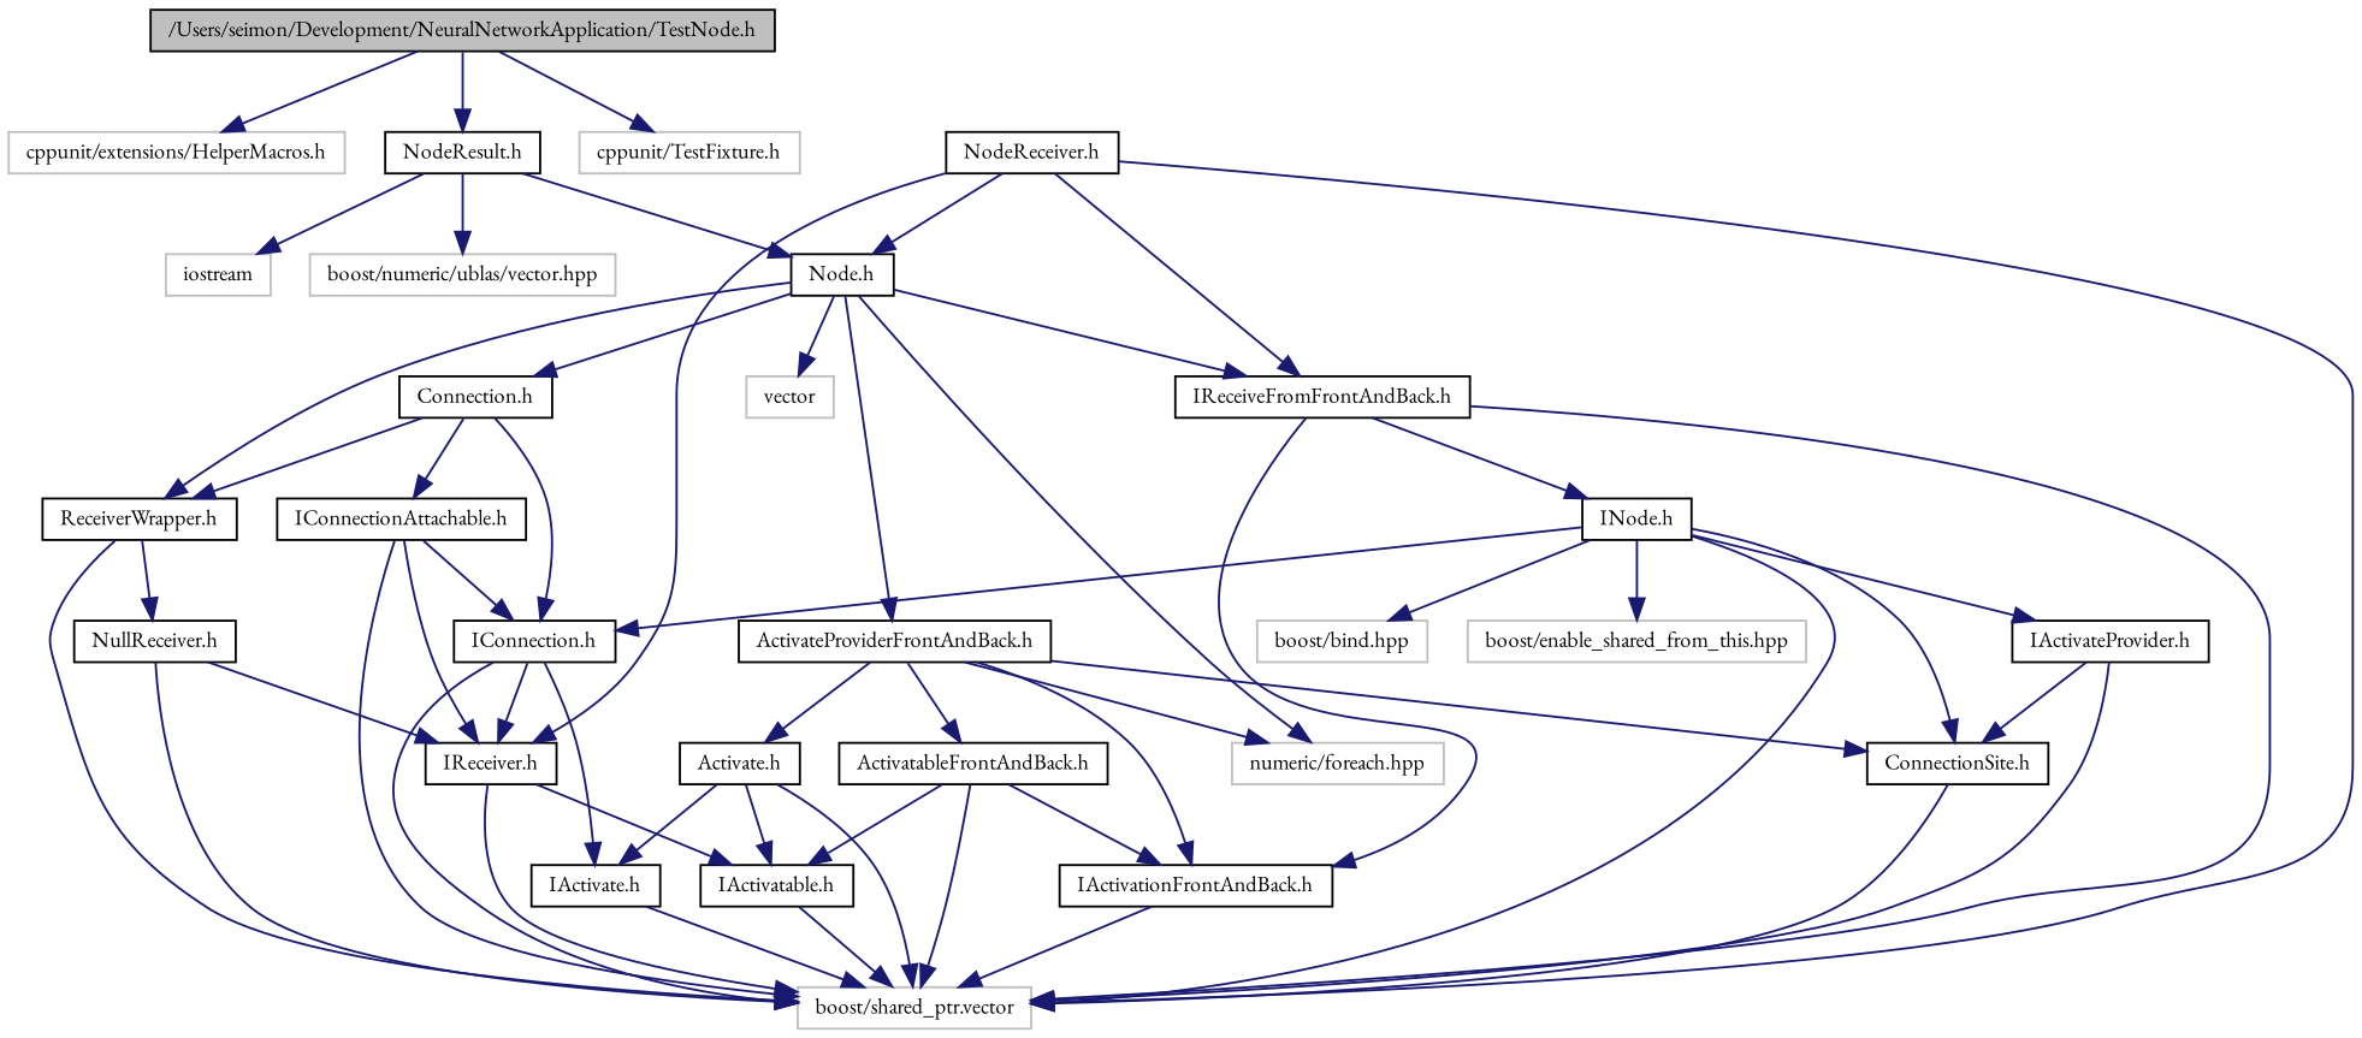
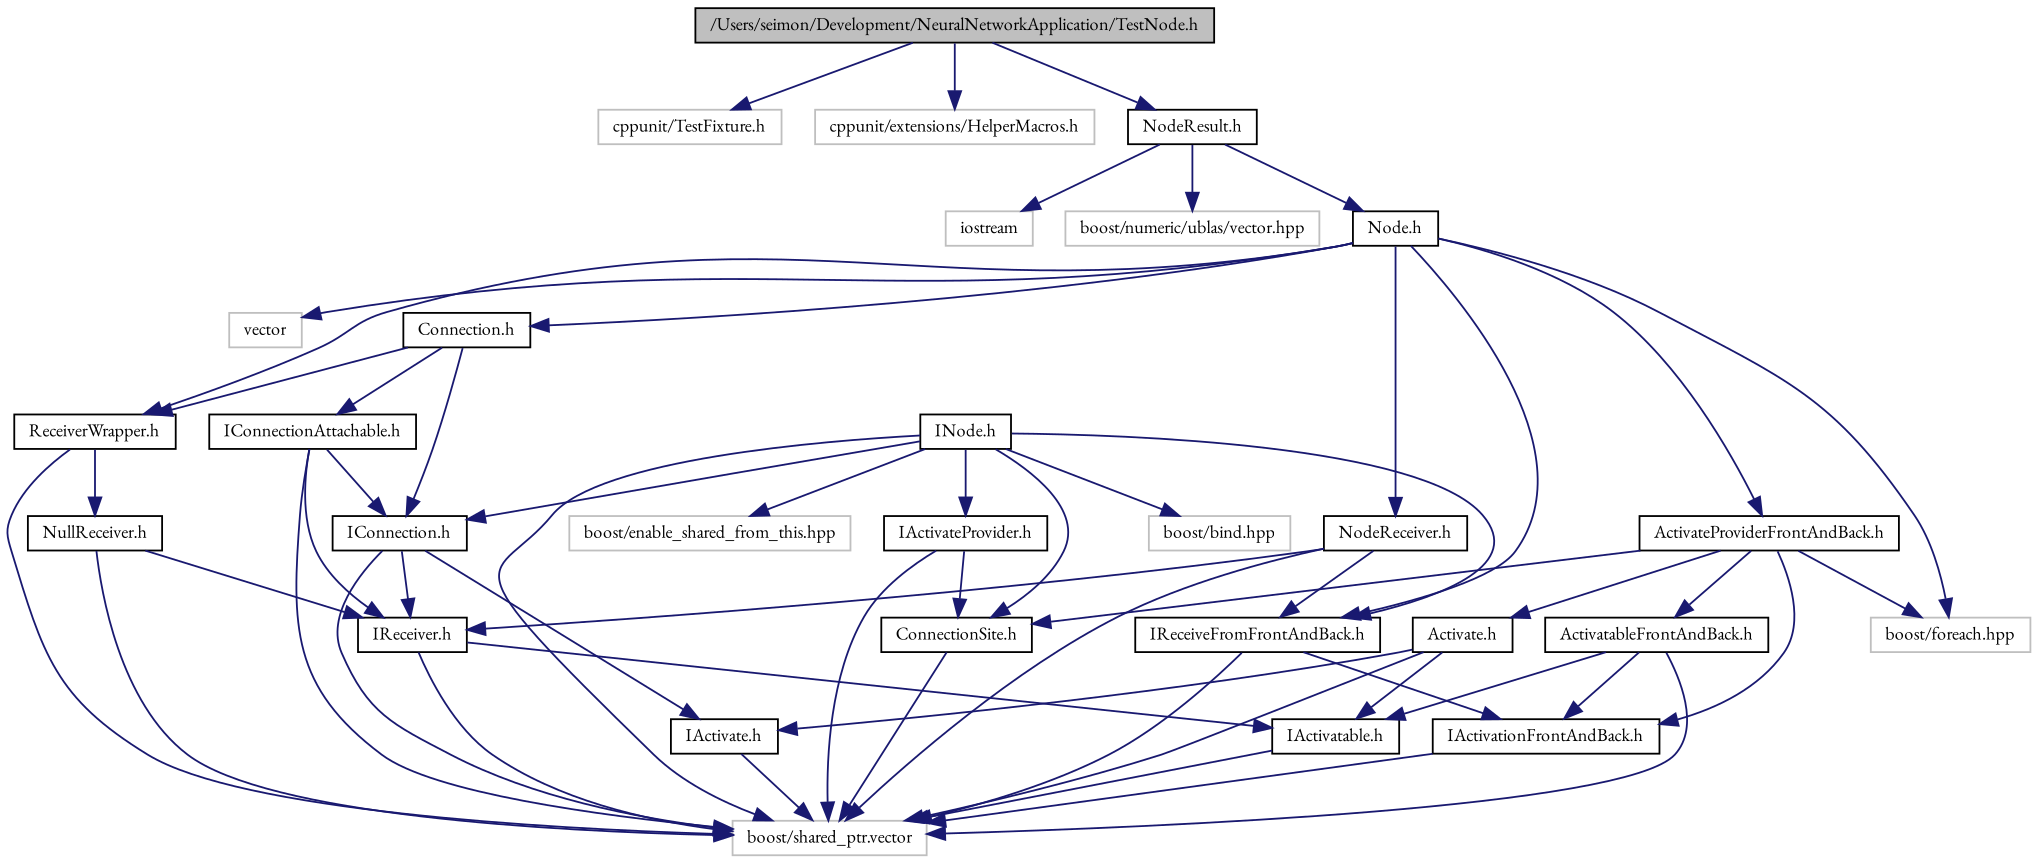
  digraph {
    fontname="EB Garamond"
    node [color=black fillcolor=white fontname="EB Garamond" fontsize=10 shape=record style=filled]
    edge [color=midnightblue fontname="EB Garamond" fontsize=10 labelfontname=Helvetica labelfontsize=10 style=solid]
    n1 [fillcolor=grey75 fontcolor=black height=0.2 label="/Users/seimon/Development/NeuralNetworkApplication/TestNode.h" width=0.4]
    n2 [color=grey75 height=0.2 label="cppunit/TestFixture.h" width=0.4]
    n3 [color=grey75 height=0.2 label="cppunit/extensions/HelperMacros.h" width=0.4]
    n4 [height=0.2 label="NodeResult.h" width=0.4]
    n5 [color=grey75 height=0.2 label=iostream width=0.4]
    n6 [color=grey75 height=0.2 label="boost/numeric/ublas/vector.hpp" width=0.4]
    n7 [height=0.2 label="Node.h" width=0.4]
    n8 [color=grey75 height=0.2 label=vector width=0.4]
-   n9 [color=grey75 height=0.2 label="numeric/foreach.hpp" width=0.4]
+   n9 [color=grey75 height=0.2 label="boost/foreach.hpp" width=0.4]
    n10 [height=0.2 label="IReceiveFromFrontAndBack.h" width=0.4]
    n11 [height=0.2 label="Connection.h" width=0.4]
    n12 [height=0.2 label="ReceiverWrapper.h" width=0.4]
    n13 [height=0.2 label="NodeReceiver.h" width=0.4]
    n14 [height=0.2 label="ActivateProviderFrontAndBack.h" width=0.4]
    n15 [color=grey75 height=0.2 label="boost/shared_ptr.vector" width=0.4]
    n16 [height=0.2 label="INode.h" width=0.4]
    n17 [height=0.2 label="IActivationFrontAndBack.h" width=0.4]
    n18 [height=0.2 label="IConnection.h" width=0.4]
    n19 [height=0.2 label="IConnectionAttachable.h" width=0.4]
    n20 [height=0.2 label="NullReceiver.h" width=0.4]
    n21 [height=0.2 label="IReceiver.h" width=0.4]
    n22 [height=0.2 label="ConnectionSite.h" width=0.4]
    n23 [height=0.2 label="Activate.h" width=0.4]
    n24 [height=0.2 label="ActivatableFrontAndBack.h" width=0.4]
    n25 [color=grey75 height=0.2 label="boost/bind.hpp" width=0.4]
    n26 [color=grey75 height=0.2 label="boost/enable_shared_from_this.hpp" width=0.4]
    n27 [height=0.2 label="IActivateProvider.h" width=0.4]
    n28 [height=0.2 label="IActivate.h" width=0.4]
    n29 [height=0.2 label="IActivatable.h" width=0.4]
    n1 -> n2
    n1 -> n3
    n1 -> n4
    n4 -> n5
    n4 -> n6
    n4 -> n7
    n7 -> n8
    n7 -> n9
    n7 -> n10
    n7 -> n11
    n7 -> n12
-   n13 -> n7
+   n7 -> n13
    n7 -> n14
    n10 -> n15
-   n10 -> n16
+   n16 -> n10
    n10 -> n17
    n11 -> n12
    n11 -> n18
    n11 -> n19
    n12 -> n15
    n12 -> n20
    n13 -> n10
    n13 -> n15
    n13 -> n21
    n14 -> n9
    n14 -> n17
    n14 -> n22
    n14 -> n23
    n14 -> n24
    n16 -> n15
    n16 -> n18
    n16 -> n22
    n16 -> n25
    n16 -> n26
    n16 -> n27
    n17 -> n15
    n18 -> n15
    n18 -> n21
    n18 -> n28
    n19 -> n15
    n19 -> n18
    n19 -> n21
    n20 -> n15
    n20 -> n21
    n21 -> n15
    n21 -> n29
    n22 -> n15
    n23 -> n15
    n23 -> n28
    n23 -> n29
    n24 -> n15
    n24 -> n17
    n24 -> n29
    n27 -> n15
    n27 -> n22
    n28 -> n15
    n29 -> n15
  }
